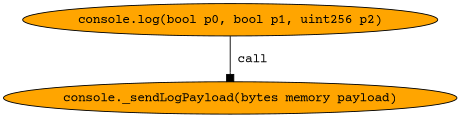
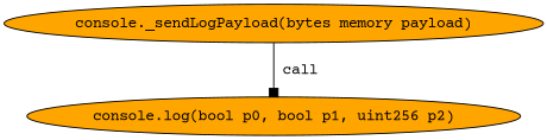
  digraph {
    fontname="Courier Prime"
    node [style=filled fillcolor=orange fontname="Courier Prime"]
    "console.log(bool p0, bool p1, uint256 p2)" [height=0.5 width=4.7621]
    "console._sendLogPayload(bytes memory payload)" [height=0.5 width=5.7372]
-   "console.log(bool p0, bool p1, uint256 p2)" -> "console._sendLogPayload(bytes memory payload)" [label=" call" arrowhead=box fontname="Courier Prime"]
+   "console._sendLogPayload(bytes memory payload)" -> "console.log(bool p0, bool p1, uint256 p2)" [label=" call" arrowhead=box fontname="Courier Prime"]
  }
